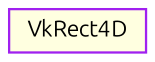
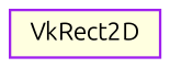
  digraph {
    rankdir=LR
    fontname=Ubuntu
-   n1 [color=purple fillcolor=lightyellow fontname=Ubuntu fontsize=10 height=0.2 label=VkRect4D shape=box style=filled width=0.4]
+   n1 [color=purple fillcolor=lightyellow fontname=Ubuntu fontsize=10 height=0.2 label=VkRect2D shape=box style=filled width=0.4]
  }
